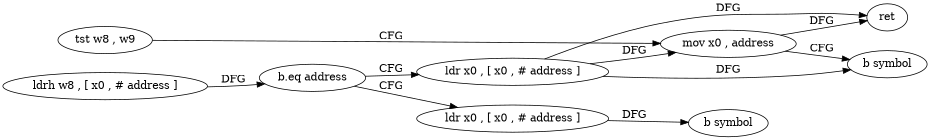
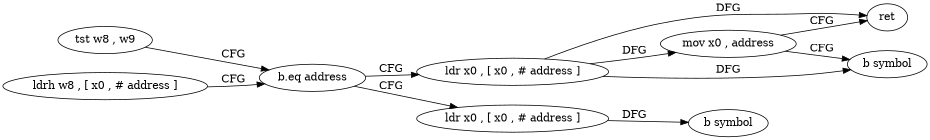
  digraph {
    rankdir=LR
    n1 [label="ldrh w8 , [ x0 , # address ]"]
    n2 [label="b.eq address"]
    n3 [label="ldr x0 , [ x0 , # address ]"]
    n4 [label="ldr x0 , [ x0 , # address ]"]
    n5 [label="tst w8 , w9"]
    n6 [label="b symbol"]
    n7 [label="mov x0 , address"]
    n8 [label=ret]
    n9 [label="b symbol"]
-   n1 -> n2 [label=DFG]
+   n1 -> n2 [label=CFG]
    n2 -> n3 [label=CFG]
    n2 -> n4 [label=CFG]
    n3 -> n6 [label=DFG]
    n4 -> n7 [label=DFG]
    n4 -> n8 [label=DFG]
    n4 -> n9 [label=DFG]
-   n5 -> n7 [label=CFG]
-   n7 -> n8 [label=DFG]
+   n5 -> n2 [label=CFG]
+   n7 -> n8 [label=CFG]
    n7 -> n9 [label=CFG]
  }
